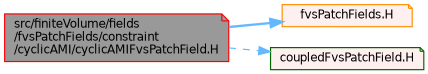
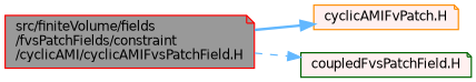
  digraph {
    rankdir=LR
    node [fillcolor="#FFF0F0" fontname=Helvetica fontsize=10 shape=note style=filled]
    edge [color=steelblue1 fontname=Helvetica fontsize=10 labelfontname=Helvetica labelfontsize=10]
    n1 [color=red fillcolor=grey60 fontcolor=black height=0.2 label="src/finiteVolume/fields\l/fvsPatchFields/constraint\l/cyclicAMI/cyclicAMIFvsPatchField.H" width=0.4]
-   n2 [color=darkorange height=0.2 label="fvsPatchFields.H" width=0.4]
+   n2 [color=darkorange height=0.2 label="cyclicAMIFvPatch.H" width=0.4]
    n3 [color=darkgreen height=0.2 label="coupledFvsPatchField.H" width=0.4]
    n1 -> n2 [style=bold]
    n1 -> n3 [style=dashed]
  }
